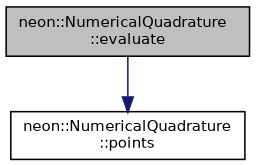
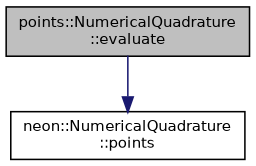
  digraph {
    rankdir=TB
    node [color=black fontname=Helvetica fontsize=10 shape=record style=filled]
-   n1 [fillcolor=grey75 fontcolor=black height=0.2 label="neon::NumericalQuadrature\l::evaluate" width=0.4]
+   n1 [fillcolor=grey75 fontcolor=black height=0.2 label="points::NumericalQuadrature\l::evaluate" width=0.4]
    n2 [fillcolor=white height=0.2 label="neon::NumericalQuadrature\l::points" width=0.4]
    n1 -> n2 [color=midnightblue fontname=Helvetica fontsize=10 labelfontname=Helvetica labelfontsize=10 style=solid]
  }
